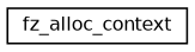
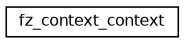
  digraph {
    rankdir=LR
-   n1 [color=black fillcolor=white fontname=Helvetica fontsize=10 height=0.2 label=fz_alloc_context shape=record style=filled width=0.4]
+   n1 [color=black fillcolor=white fontname=Helvetica fontsize=10 height=0.2 label=fz_context_context shape=record style=filled width=0.4]
  }
